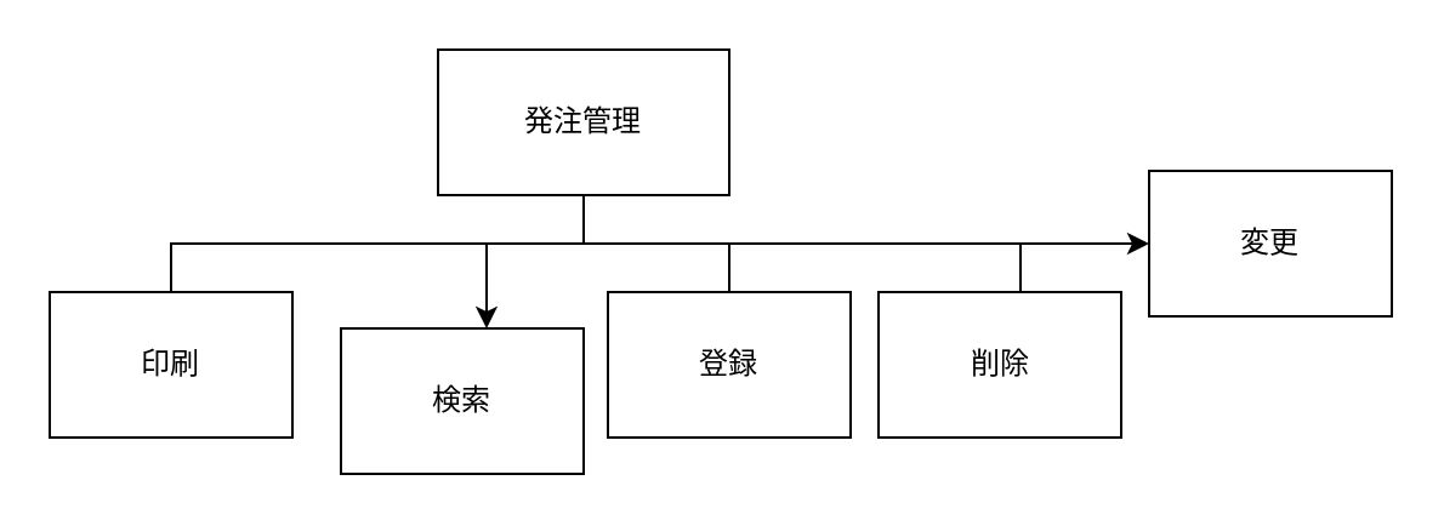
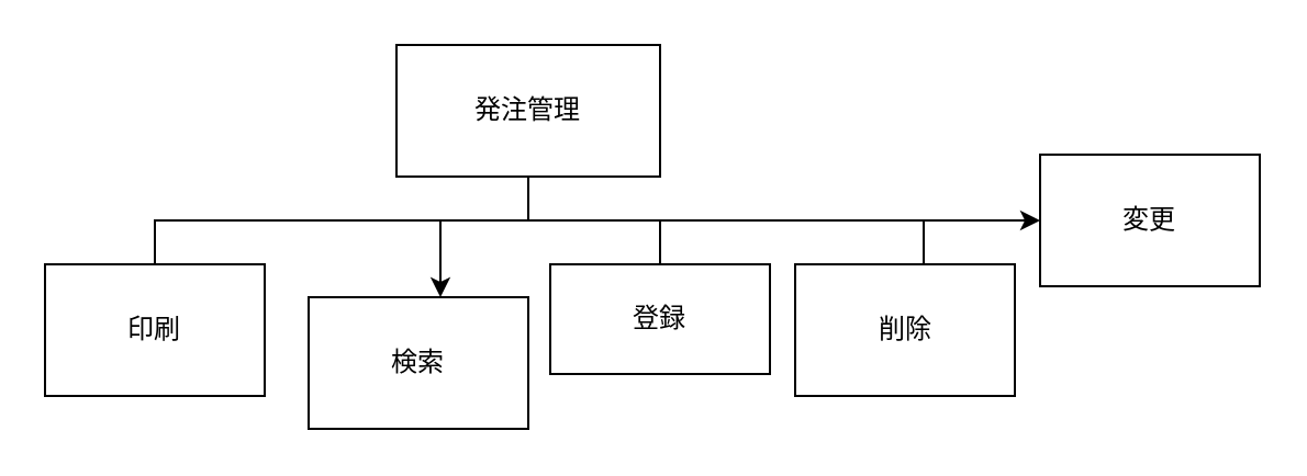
  <mxCell id="0" />
  <mxCell id="1" parent="0" />
  <mxCell id="2" value="発注管理" style="whiteSpace=wrap;html=1;align=center;treeFolding=1;treeMoving=1;container=1;recursiveResize=0;" parent="1" vertex="1"><mxGeometry x="180" y="20" width="120" height="60" as="geometry" /></mxCell>
- <mxCell id="3" value="登録" style="whiteSpace=wrap;html=1;align=center;verticalAlign=middle;container=1;recursiveResize=0;treeFolding=1;treeMoving=1;" parent="1" vertex="1"><mxGeometry x="250" y="120" width="100" height="60" as="geometry" /></mxCell>
+ <mxCell id="3" value="登録" style="whiteSpace=wrap;html=1;align=center;verticalAlign=middle;container=1;recursiveResize=0;treeFolding=1;treeMoving=1;" parent="1" vertex="1"><mxGeometry x="250" y="120" width="100" height="50" as="geometry" /></mxCell>
  <mxCell id="4" value="" style="edgeStyle=elbowEdgeStyle;elbow=vertical;startArrow=none;endArrow=none;rounded=0;" parent="1" target="3" edge="1"><mxGeometry relative="1" as="geometry"><mxPoint x="240" y="80" as="sourcePoint" /></mxGeometry></mxCell>
  <mxCell id="5" value="" style="edgeStyle=orthogonalEdgeStyle;rounded=0;orthogonalLoop=1;jettySize=auto;html=1;" edge="1" parent="1" source="6" target="7"><mxGeometry relative="1" as="geometry"><Array as="points"><mxPoint x="420" y="100" /><mxPoint x="523" y="100" /></Array></mxGeometry></mxCell>
  <mxCell id="6" value="削除" style="whiteSpace=wrap;html=1;align=center;verticalAlign=middle;container=1;recursiveResize=0;treeFolding=1;treeMoving=1;" parent="1" vertex="1"><mxGeometry x="361.5" y="120" width="100" height="60" as="geometry" /></mxCell>
  <mxCell id="7" value="変更" style="whiteSpace=wrap;html=1;align=center;verticalAlign=middle;container=1;recursiveResize=0;treeFolding=1;treeMoving=1;" vertex="1" parent="1"><mxGeometry x="473" y="70" width="100" height="60" as="geometry" /></mxCell>
  <mxCell id="8" value="" style="edgeStyle=elbowEdgeStyle;elbow=vertical;startArrow=none;endArrow=none;rounded=0;" parent="1" target="6" edge="1"><mxGeometry relative="1" as="geometry"><mxPoint x="260" y="100" as="sourcePoint" /><Array as="points"><mxPoint x="420" y="100" /><mxPoint x="390" y="100" /></Array></mxGeometry></mxCell>
  <mxCell id="9" value="" style="edgeStyle=orthogonalEdgeStyle;rounded=0;orthogonalLoop=1;jettySize=auto;html=1;" edge="1" parent="1" source="10" target="11"><mxGeometry relative="1" as="geometry"><Array as="points"><mxPoint x="70" y="100" /><mxPoint x="200" y="100" /></Array></mxGeometry></mxCell>
  <mxCell id="10" value="印刷" style="whiteSpace=wrap;html=1;align=center;verticalAlign=middle;container=1;recursiveResize=0;treeFolding=1;treeMoving=1;" parent="1" vertex="1"><mxGeometry x="20" y="120" width="100" height="60" as="geometry" /></mxCell>
  <mxCell id="11" value="検索" style="whiteSpace=wrap;html=1;align=center;verticalAlign=middle;container=1;recursiveResize=0;treeFolding=1;treeMoving=1;" vertex="1" parent="1"><mxGeometry x="140" y="135" width="100" height="60" as="geometry" /></mxCell>
  <mxCell id="12" value="" style="edgeStyle=elbowEdgeStyle;elbow=vertical;startArrow=none;endArrow=none;rounded=0;exitX=0.5;exitY=1;exitDx=0;exitDy=0;" parent="1" source="2" target="10" edge="1"><mxGeometry relative="1" as="geometry"><mxPoint x="70" y="80" as="sourcePoint" /></mxGeometry></mxCell>
